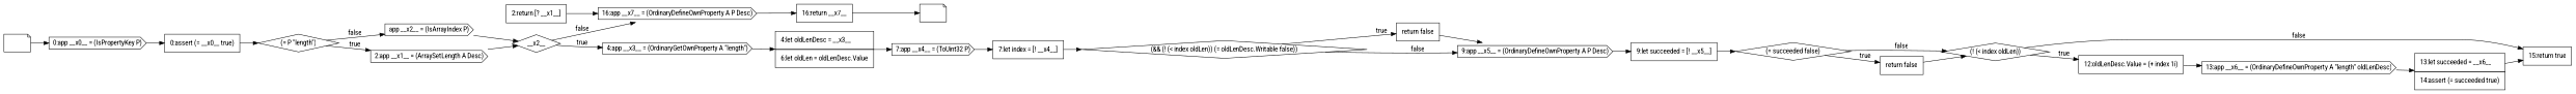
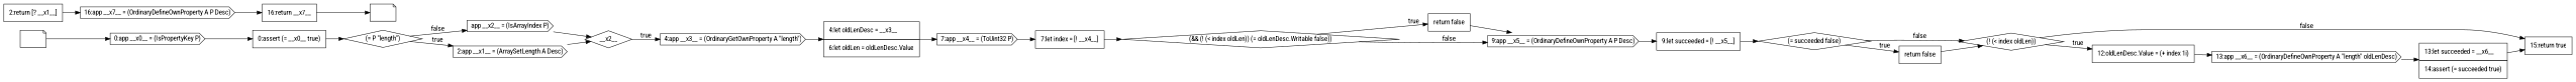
  digraph {
    fontname="Roboto Condensed"
    rankdir=LR
    node [color=black fillcolor=white fontname="Roboto Condensed" shape=none style=filled]
    edge [color=black fontname="Roboto Condensed"]
    n1 [label=<<font color="black">     <table border="0" cellborder="1" cellspacing="0" cellpadding="10">       <tr><td align="left">9:let succeeded = [! __x5__]</td></tr>     </table>   </font>> margin=0]
    n2 [label=<<font color="black">(= succeeded false)</font>> shape=diamond]
    n3 [label=<<font color="black">(! (&lt; index oldLen))</font>> shape=diamond]
    n4 [label=<<font color="black">     <table border="0" cellborder="1" cellspacing="0" cellpadding="10">       <tr><td align="left">return false</td></tr>     </table>   </font>> margin=0]
    n5 [label=<<font color="black">0:app __x0__ = (IsPropertyKey P)</font>> shape=cds]
    n6 [label=<<font color="black">     <table border="0" cellborder="1" cellspacing="0" cellpadding="10">       <tr><td align="left">0:assert (= __x0__ true)</td></tr>     </table>   </font>> margin=0]
    n7 [label=<<font color="black">(= P &quot;length&quot;)</font>> shape=diamond]
    n8 [label=<<font color="black">13:app __x6__ = (OrdinaryDefineOwnProperty A &quot;length&quot; oldLenDesc)</font>> shape=cds]
    n9 [label=<<font color="black">     <table border="0" cellborder="1" cellspacing="0" cellpadding="10">       <tr><td align="left">13:let succeeded = __x6__</td></tr>       <tr><td align="left">14:assert (= succeeded true)</td></tr>     </table>   </font>> margin=0]
    n10 [label=<<font color="black">     <table border="0" cellborder="1" cellspacing="0" cellpadding="10">       <tr><td align="left">15:return true</td></tr>     </table>   </font>> margin=0]
    n11 [label=<<font color="black">7:app __x4__ = (ToUint32 P)</font>> shape=cds]
    n12 [label=<<font color="black">     <table border="0" cellborder="1" cellspacing="0" cellpadding="10">       <tr><td align="left">7:let index = [! __x4__]</td></tr>     </table>   </font>> margin=0]
    n13 [label=<<font color="black">(&amp;&amp; (! (&lt; index oldLen)) (= oldLenDesc.Writable false))</font>> shape=diamond]
    n14 [label=<<font color="black">app __x2__ = (IsArrayIndex P)</font>> shape=cds]
    n15 [label=<<font color="black">__x2__</font>> shape=diamond]
    n16 [label=<<font color="black">16:app __x7__ = (OrdinaryDefineOwnProperty A P Desc)</font>> shape=cds]
    n17 [label=<<font color="black">4:app __x3__ = (OrdinaryGetOwnProperty A &quot;length&quot;)</font>> shape=cds]
    n18 [label=<<font color="black">2:app __x1__ = (ArraySetLength A Desc)</font>> shape=cds]
    n19 [label=" " shape=note]
    n20 [label=<<font color="black">     <table border="0" cellborder="1" cellspacing="0" cellpadding="10">       <tr><td align="left">2:return [? __x1__]</td></tr>     </table>   </font>> margin=0]
    n21 [label=<<font color="black">     <table border="0" cellborder="1" cellspacing="0" cellpadding="10">       <tr><td align="left">16:return __x7__</td></tr>     </table>   </font>> margin=0]
    n22 [label=<<font color="black">     <table border="0" cellborder="1" cellspacing="0" cellpadding="10">       <tr><td align="left">12:oldLenDesc.Value = (+ index 1i)</td></tr>     </table>   </font>> margin=0]
    n23 [label=<<font color="black">     <table border="0" cellborder="1" cellspacing="0" cellpadding="10">       <tr><td align="left">return false</td></tr>     </table>   </font>> margin=0]
    n24 [label=<<font color="black">9:app __x5__ = (OrdinaryDefineOwnProperty A P Desc)</font>> shape=cds]
    n25 [label=" " shape=note]
    n26 [label=<<font color="black">     <table border="0" cellborder="1" cellspacing="0" cellpadding="10">       <tr><td align="left">4:let oldLenDesc = __x3__</td></tr>       <tr><td align="left">6:let oldLen = oldLenDesc.Value</td></tr>     </table>   </font>> margin=0]
    n1 -> n2
    n2 -> n3 [label=<<font color="black">false</font>>]
    n2 -> n4 [label=<<font color="black">true</font>>]
    n3 -> n10 [label=<<font color="black">false</font>>]
    n3 -> n22 [label=<<font color="black">true</font>>]
    n4 -> n3
    n5 -> n6
    n6 -> n7
    n7 -> n14 [label=<<font color="black">false</font>>]
    n7 -> n18 [label=<<font color="black">true</font>>]
    n8 -> n9
    n9 -> n10
    n11 -> n12
    n12 -> n13
    n13 -> n23 [label=<<font color="black">true</font>>]
    n13 -> n24 [label=<<font color="black">false</font>>]
    n14 -> n15
-   n15 -> n16 [label=<<font color="black">false</font>>]
    n15 -> n17 [label=<<font color="black">true</font>>]
    n16 -> n21
    n17 -> n26
    n18 -> n15
    n19 -> n5
    n20 -> n16
    n21 -> n25
    n22 -> n8
    n23 -> n24
    n24 -> n1
    n26 -> n11
  }
